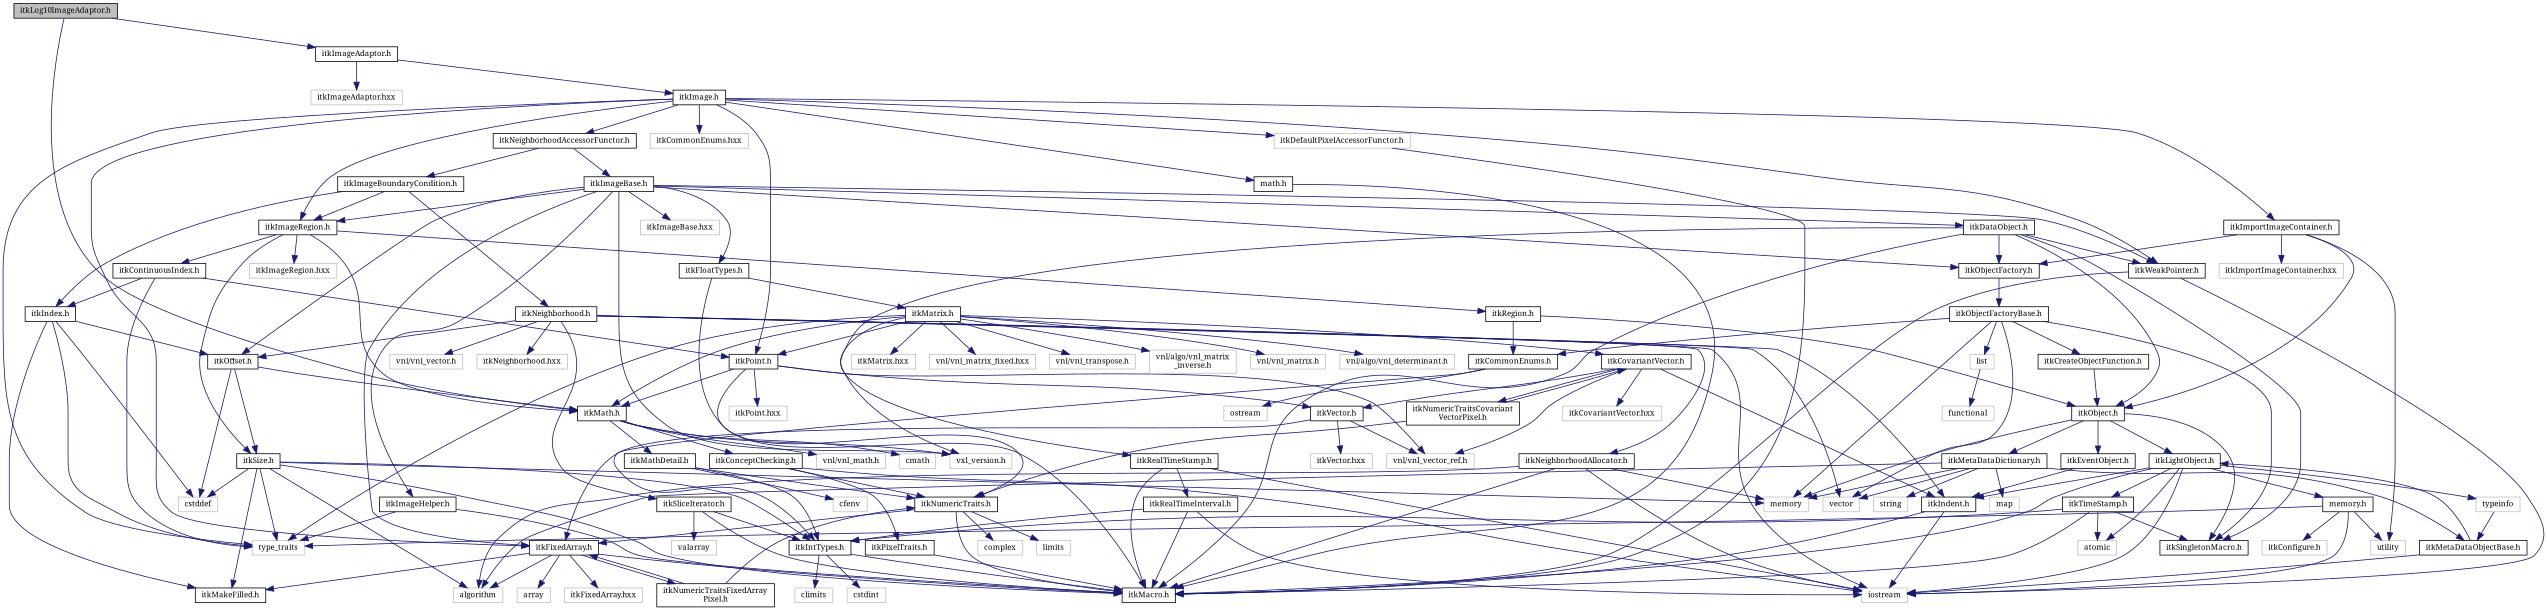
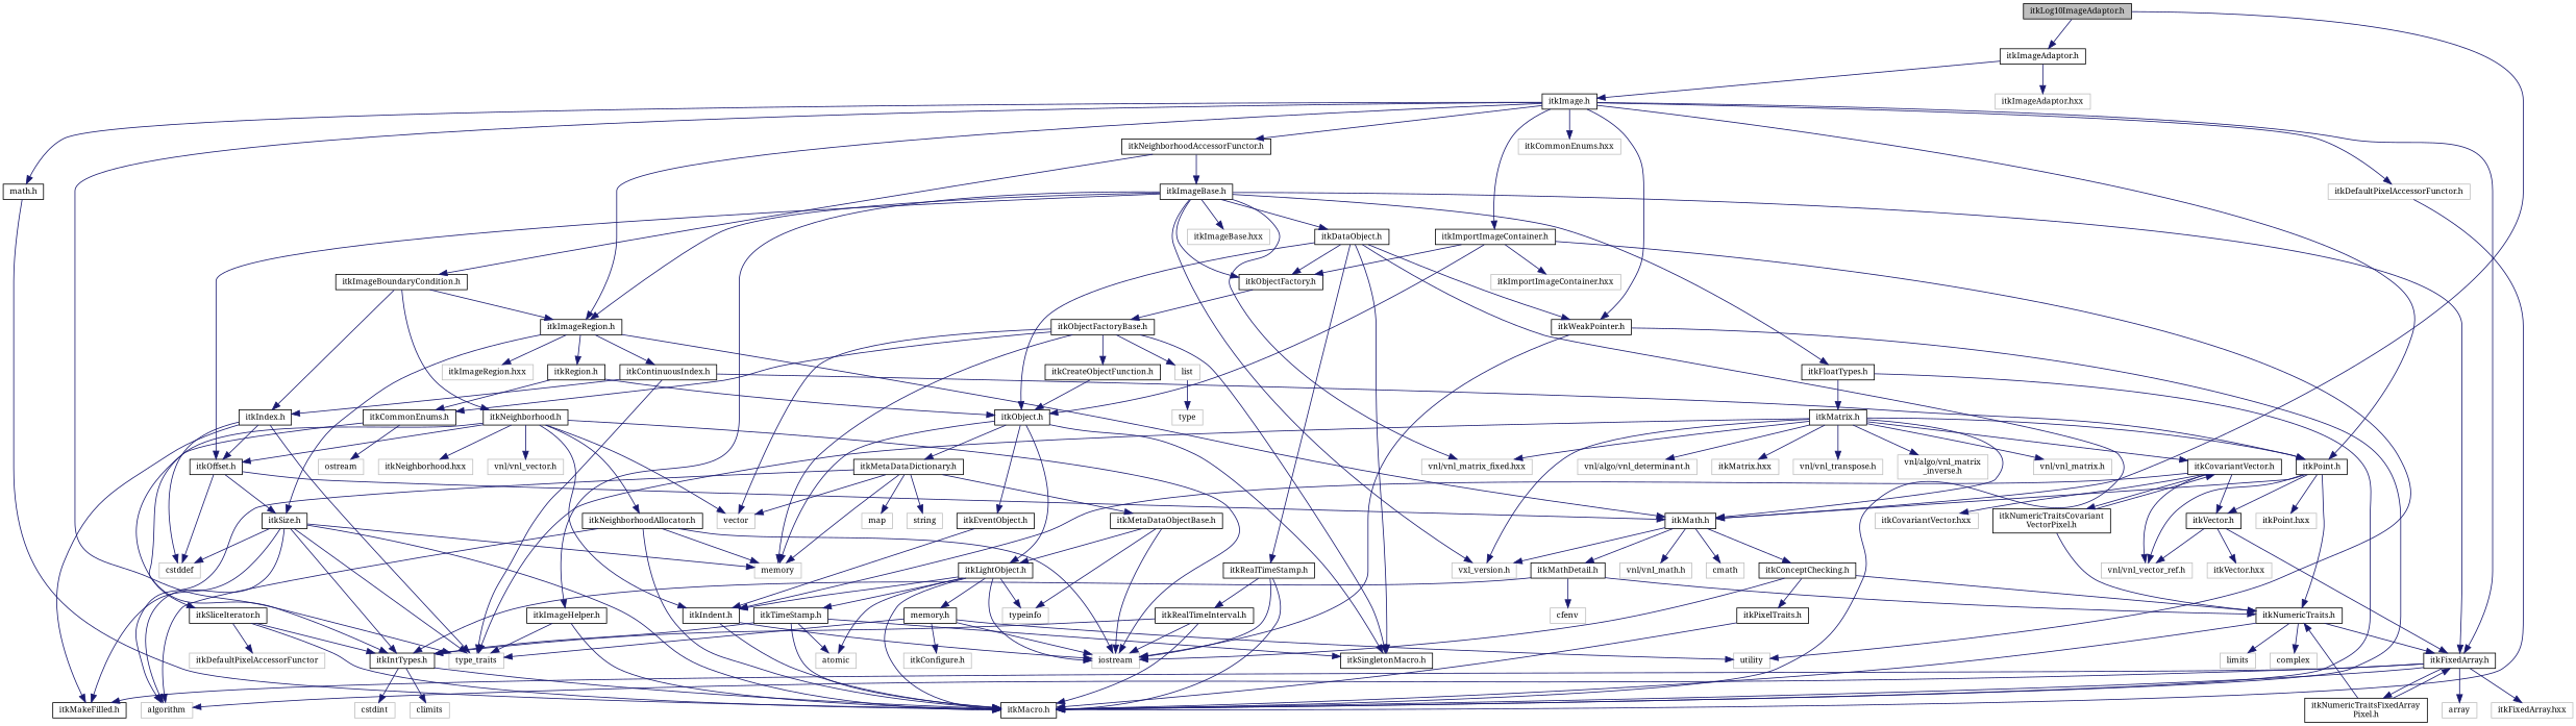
  digraph {
    fontname="Noto Serif"
    node [color=black fillcolor=white fontname="Noto Serif" fontsize=10 shape=record style=filled]
    edge [color=midnightblue fontname="Noto Serif" fontsize=10 labelfontname=Helvetica labelfontsize=10 style=solid]
    n1 [fillcolor=grey75 fontcolor=black height=0.2 label="itkLog10ImageAdaptor.h" width=0.4]
    n2 [height=0.2 label="itkImageAdaptor.h" width=0.4]
    n3 [height=0.2 label="itkMath.h" width=0.4]
    n4 [height=0.2 label="itkImage.h" width=0.4]
    n5 [color=grey75 height=0.2 label="itkImageAdaptor.hxx" width=0.4]
    n6 [color=grey75 height=0.2 label=cmath width=0.4]
    n7 [height=0.2 label="itkMathDetail.h" width=0.4]
    n8 [height=0.2 label="itkConceptChecking.h" width=0.4]
    n9 [color=grey75 height=0.2 label="vnl/vnl_math.h" width=0.4]
    n10 [color=grey75 height=0.2 label="vxl_version.h" width=0.4]
    n11 [height=0.2 label="itkImageRegion.h" width=0.4]
    n12 [color=grey75 height=0.2 label=type_traits width=0.4]
    n13 [height=0.2 label="itkPoint.h" width=0.4]
    n14 [height=0.2 label="itkFixedArray.h" width=0.4]
    n15 [height=0.2 label="itkImportImageContainer.h" width=0.4]
    n16 [height=0.2 label="math.h" width=0.4]
    n17 [color=grey75 height=0.2 label="itkDefaultPixelAccessorFunctor.h" width=0.4]
    n18 [height=0.2 label="itkWeakPointer.h" width=0.4]
    n19 [height=0.2 label="itkNeighborhoodAccessorFunctor.h" width=0.4]
    n20 [color=grey75 height=0.2 label="itkCommonEnums.hxx" width=0.4]
    n21 [height=0.2 label="itkRegion.h" width=0.4]
    n22 [height=0.2 label="itkSize.h" width=0.4]
    n23 [height=0.2 label="itkContinuousIndex.h" width=0.4]
    n24 [color=grey75 height=0.2 label="itkImageRegion.hxx" width=0.4]
    n25 [height=0.2 label="itkNumericTraits.h" width=0.4]
    n26 [height=0.2 label="itkVector.h" width=0.4]
    n27 [color=grey75 height=0.2 label="vnl/vnl_vector_ref.h" width=0.4]
    n28 [color=grey75 height=0.2 label="itkPoint.hxx" width=0.4]
    n29 [height=0.2 label="itkMacro.h" width=0.4]
    n30 [color=grey75 height=0.2 label=algorithm width=0.4]
    n31 [height=0.2 label="itkMakeFilled.h" width=0.4]
    n32 [color=grey75 height=0.2 label=array width=0.4]
    n33 [color=grey75 height=0.2 label="itkFixedArray.hxx" width=0.4]
    n34 [height=0.2 label="itkNumericTraitsFixedArray\lPixel.h" width=0.4]
    n35 [height=0.2 label="itkObject.h" width=0.4]
    n36 [color=grey75 height=0.2 label=utility width=0.4]
    n37 [height=0.2 label="itkObjectFactory.h" width=0.4]
    n38 [color=grey75 height=0.2 label="itkImportImageContainer.hxx" width=0.4]
    n39 [color=grey75 height=0.2 label=iostream width=0.4]
    n40 [height=0.2 label="itkImageBoundaryCondition.h" width=0.4]
    n41 [height=0.2 label="itkImageBase.h" width=0.4]
    n42 [height=0.2 label="itkCommonEnums.h" width=0.4]
    n43 [color=grey75 height=0.2 label=memory width=0.4]
    n44 [height=0.2 label="itkIntTypes.h" width=0.4]
    n45 [color=grey75 height=0.2 label=cstddef width=0.4]
    n46 [height=0.2 label="itkIndex.h" width=0.4]
    n47 [height=0.2 label="itkLightObject.h" width=0.4]
    n48 [height=0.2 label="itkSingletonMacro.h" width=0.4]
    n49 [height=0.2 label="itkEventObject.h" width=0.4]
    n50 [height=0.2 label="itkMetaDataDictionary.h" width=0.4]
    n51 [color=grey75 height=0.2 label=ostream width=0.4]
    n52 [height=0.2 label="memory.h" width=0.4]
    n53 [height=0.2 label="itkTimeStamp.h" width=0.4]
    n54 [color=grey75 height=0.2 label=atomic width=0.4]
    n55 [height=0.2 label="itkIndent.h" width=0.4]
    n56 [color=grey75 height=0.2 label=typeinfo width=0.4]
    n57 [height=0.2 label="itkMetaDataObjectBase.h" width=0.4]
    n58 [color=grey75 height=0.2 label=vector width=0.4]
    n59 [color=grey75 height=0.2 label=map width=0.4]
    n60 [color=grey75 height=0.2 label=string width=0.4]
-   n61 [color=grey75 height=0.2 label=functional width=0.4]
+   n61 [color=grey75 height=0.2 label=type width=0.4]
    n62 [color=grey75 height=0.2 label="itkConfigure.h" width=0.4]
    n63 [color=grey75 height=0.2 label=cstdint width=0.4]
    n64 [color=grey75 height=0.2 label=climits width=0.4]
    n65 [height=0.2 label="itkOffset.h" width=0.4]
    n66 [color=grey75 height=0.2 label=limits width=0.4]
    n67 [color=grey75 height=0.2 label=complex width=0.4]
    n68 [color=grey75 height=0.2 label="itkVector.hxx" width=0.4]
    n69 [color=grey75 height=0.2 label=cfenv width=0.4]
    n70 [height=0.2 label="itkPixelTraits.h" width=0.4]
    n71 [height=0.2 label="itkObjectFactoryBase.h" width=0.4]
    n72 [height=0.2 label="itkCreateObjectFunction.h" width=0.4]
    n73 [color=grey75 height=0.2 label=list width=0.4]
    n74 [height=0.2 label="itkNeighborhood.h" width=0.4]
    n75 [height=0.2 label="itkDataObject.h" width=0.4]
    n76 [color=grey75 height=0.2 label="vnl/vnl_matrix_fixed.hxx" width=0.4]
    n77 [height=0.2 label="itkImageHelper.h" width=0.4]
    n78 [height=0.2 label="itkFloatTypes.h" width=0.4]
    n79 [color=grey75 height=0.2 label="itkImageBase.hxx" width=0.4]
    n80 [height=0.2 label="itkNeighborhoodAllocator.h" width=0.4]
    n81 [height=0.2 label="itkSliceIterator.h" width=0.4]
    n82 [color=grey75 height=0.2 label="vnl/vnl_vector.h" width=0.4]
    n83 [color=grey75 height=0.2 label="itkNeighborhood.hxx" width=0.4]
-   n84 [color=grey75 height=0.2 label=valarray width=0.4]
+   n84 [color=grey75 height=0.2 label=itkDefaultPixelAccessorFunctor width=0.4]
    n85 [height=0.2 label="itkRealTimeStamp.h" width=0.4]
    n86 [height=0.2 label="itkMatrix.h" width=0.4]
    n87 [height=0.2 label="itkCovariantVector.h" width=0.4]
    n88 [color=grey75 height=0.2 label="vnl/vnl_transpose.h" width=0.4]
    n89 [color=grey75 height=0.2 label="vnl/algo/vnl_matrix\l_inverse.h" width=0.4]
    n90 [color=grey75 height=0.2 label="vnl/vnl_matrix.h" width=0.4]
    n91 [color=grey75 height=0.2 label="vnl/algo/vnl_determinant.h" width=0.4]
    n92 [color=grey75 height=0.2 label="itkMatrix.hxx" width=0.4]
    n93 [height=0.2 label="itkRealTimeInterval.h" width=0.4]
    n94 [height=0.2 label="itkNumericTraitsCovariant\lVectorPixel.h" width=0.4]
    n95 [color=grey75 height=0.2 label="itkCovariantVector.hxx" width=0.4]
    n1 -> n2
    n1 -> n3
    n2 -> n4
    n2 -> n5
    n3 -> n6
    n3 -> n7
    n3 -> n8
    n3 -> n9
    n3 -> n10
    n4 -> n11
    n4 -> n12
    n4 -> n13
    n4 -> n14
    n4 -> n15
    n4 -> n16
    n4 -> n17
    n4 -> n18
    n4 -> n19
    n4 -> n20
    n7 -> n25
    n7 -> n44
    n7 -> n69
    n8 -> n25
    n8 -> n39
    n8 -> n70
    n11 -> n3
    n11 -> n21
    n11 -> n22
    n11 -> n23
    n11 -> n24
    n13 -> n3
    n13 -> n25
    n13 -> n26
    n13 -> n27
    n13 -> n28
    n14 -> n29
    n14 -> n30
    n14 -> n31
    n14 -> n32
    n14 -> n33
    n14 -> n34
    n15 -> n35
    n15 -> n36
    n15 -> n37
    n15 -> n38
    n16 -> n29
    n17 -> n29
    n18 -> n29
    n18 -> n39
    n19 -> n40
    n19 -> n41
    n21 -> n35
    n21 -> n42
    n22 -> n12
    n22 -> n29
    n22 -> n30
    n22 -> n31
    n22 -> n43
    n22 -> n44
    n22 -> n45
    n23 -> n12
    n23 -> n13
    n23 -> n46
    n25 -> n14
    n25 -> n29
    n25 -> n66
    n25 -> n67
    n26 -> n14
    n26 -> n27
    n26 -> n68
    n34 -> n14
    n34 -> n25
    n35 -> n43
    n35 -> n47
    n35 -> n48
    n35 -> n49
    n35 -> n50
    n37 -> n71
    n40 -> n11
    n40 -> n46
    n40 -> n74
    n41 -> n10
    n41 -> n11
    n41 -> n14
    n41 -> n37
    n41 -> n65
    n41 -> n75
-   n41 -> n18
+   n41 -> n76
    n41 -> n77
    n41 -> n78
    n41 -> n79
    n42 -> n44
    n42 -> n51
    n44 -> n29
    n44 -> n63
    n44 -> n64
    n46 -> n12
    n46 -> n31
    n46 -> n45
    n46 -> n65
    n47 -> n29
    n47 -> n39
    n47 -> n52
    n47 -> n53
    n47 -> n54
    n47 -> n55
    n47 -> n56
    n49 -> n55
    n50 -> n30
    n50 -> n43
    n50 -> n57
    n50 -> n58
    n50 -> n59
    n50 -> n60
    n52 -> n12
    n52 -> n36
    n52 -> n39
    n52 -> n62
    n53 -> n29
    n53 -> n44
    n53 -> n48
    n53 -> n54
    n55 -> n29
    n55 -> n39
    n57 -> n39
    n57 -> n47
-   n56 -> n57
+   n57 -> n56
    n65 -> n3
    n65 -> n22
    n65 -> n45
    n70 -> n29
    n71 -> n42
    n71 -> n43
    n71 -> n48
    n71 -> n58
    n71 -> n72
    n71 -> n73
    n72 -> n35
    n73 -> n61
    n74 -> n39
    n74 -> n55
    n74 -> n58
    n74 -> n65
    n74 -> n80
    n74 -> n81
    n74 -> n82
    n74 -> n83
    n75 -> n18
    n75 -> n29
    n75 -> n35
    n75 -> n37
    n75 -> n48
    n75 -> n85
    n77 -> n12
    n77 -> n29
    n78 -> n29
    n78 -> n86
    n80 -> n29
    n80 -> n30
    n80 -> n39
    n80 -> n43
    n81 -> n29
    n81 -> n44
    n81 -> n84
    n85 -> n29
    n85 -> n39
    n85 -> n93
    n86 -> n3
    n86 -> n10
    n86 -> n12
    n86 -> n13
    n86 -> n76
    n86 -> n87
    n86 -> n88
    n86 -> n89
    n86 -> n90
    n86 -> n91
    n86 -> n92
    n87 -> n26
    n87 -> n27
    n87 -> n55
    n87 -> n94
    n87 -> n95
    n93 -> n29
    n93 -> n39
    n93 -> n44
    n94 -> n25
    n94 -> n87
  }
